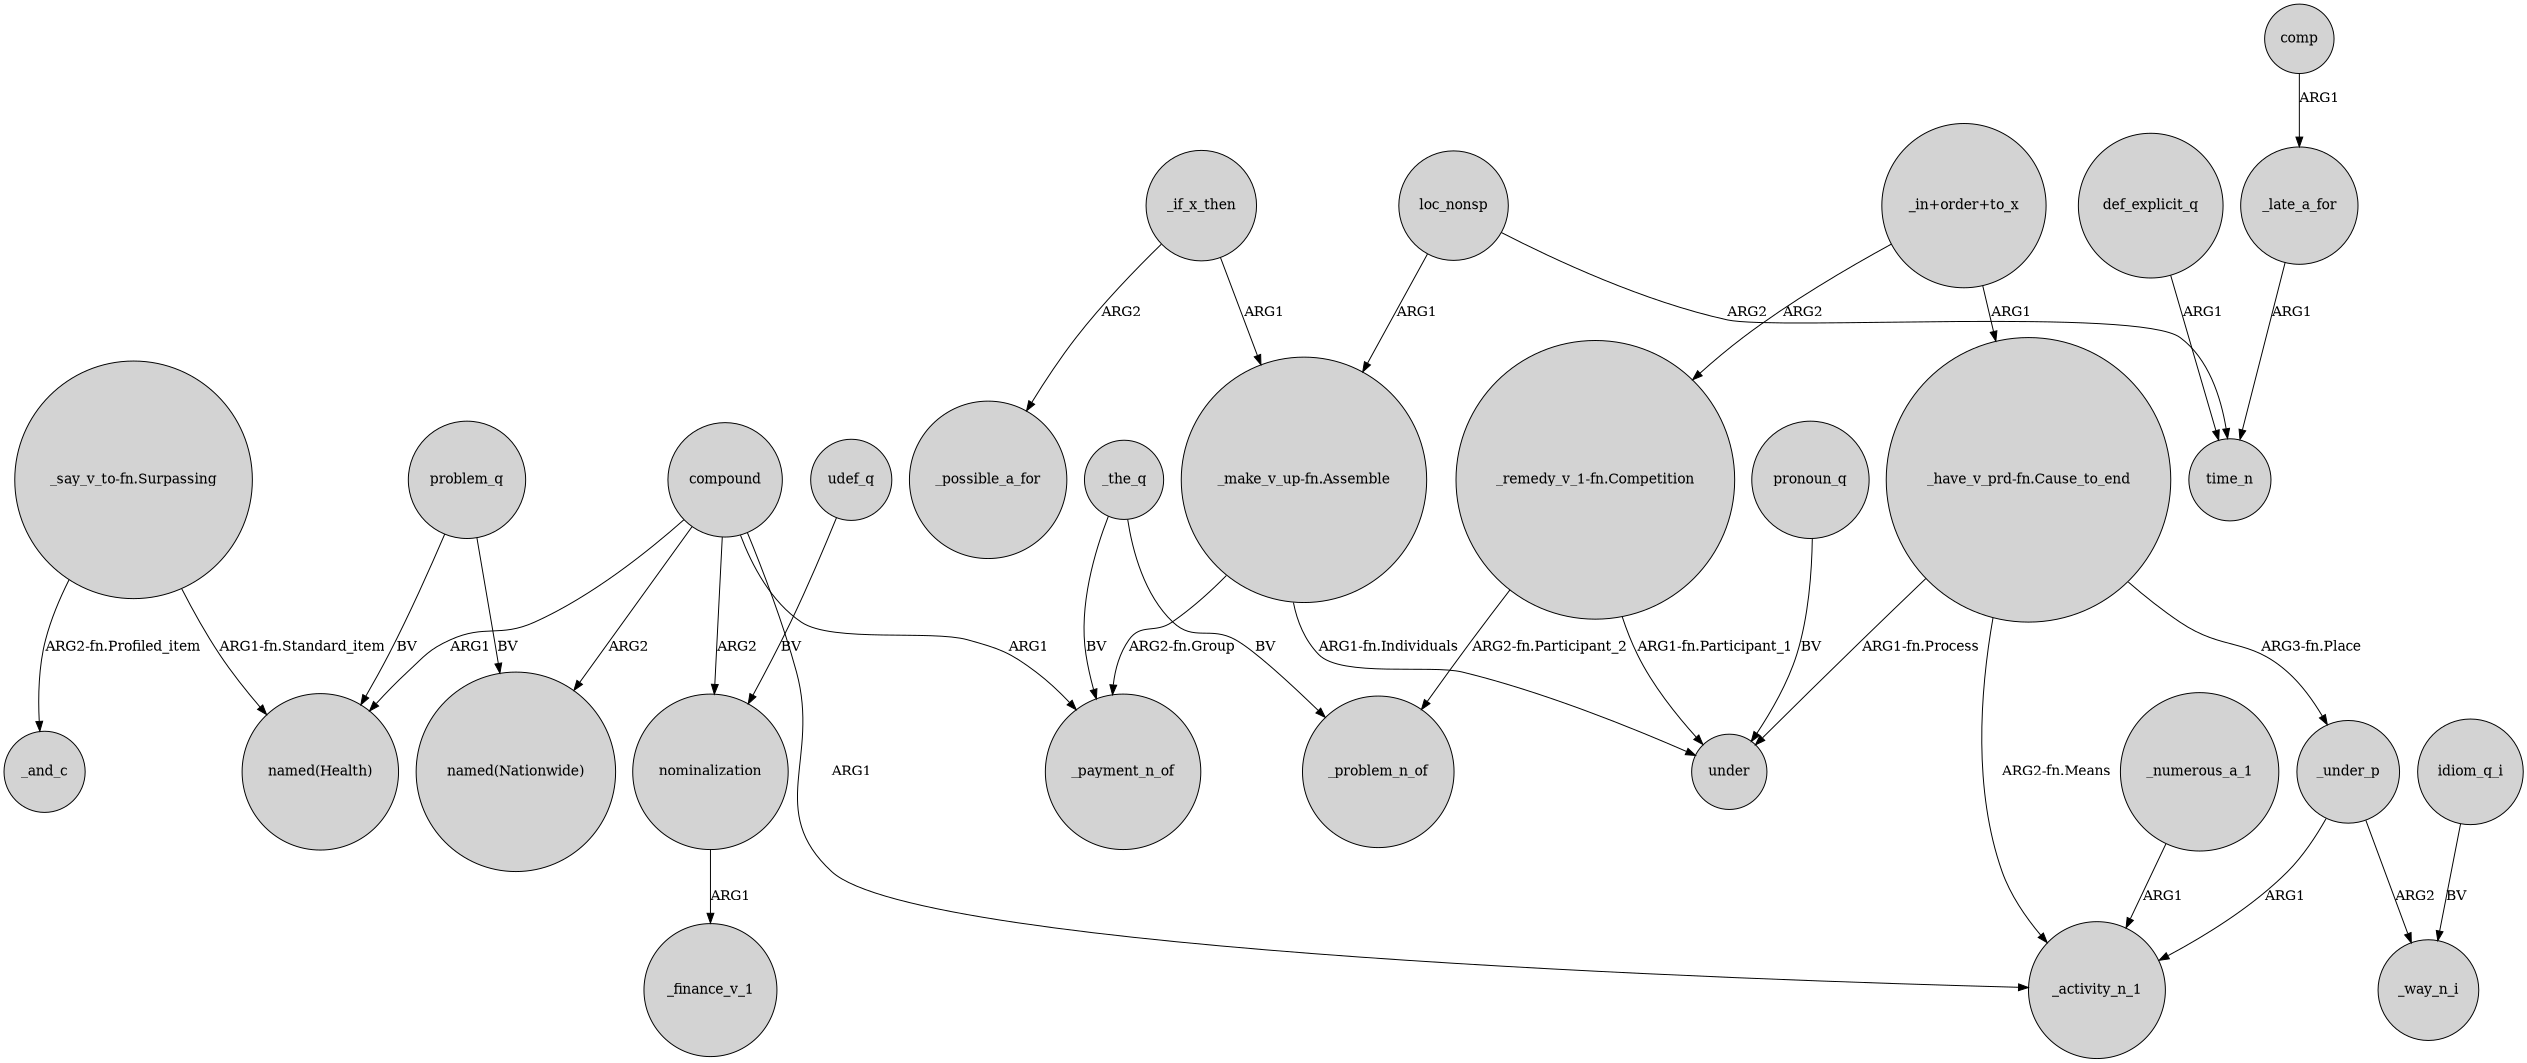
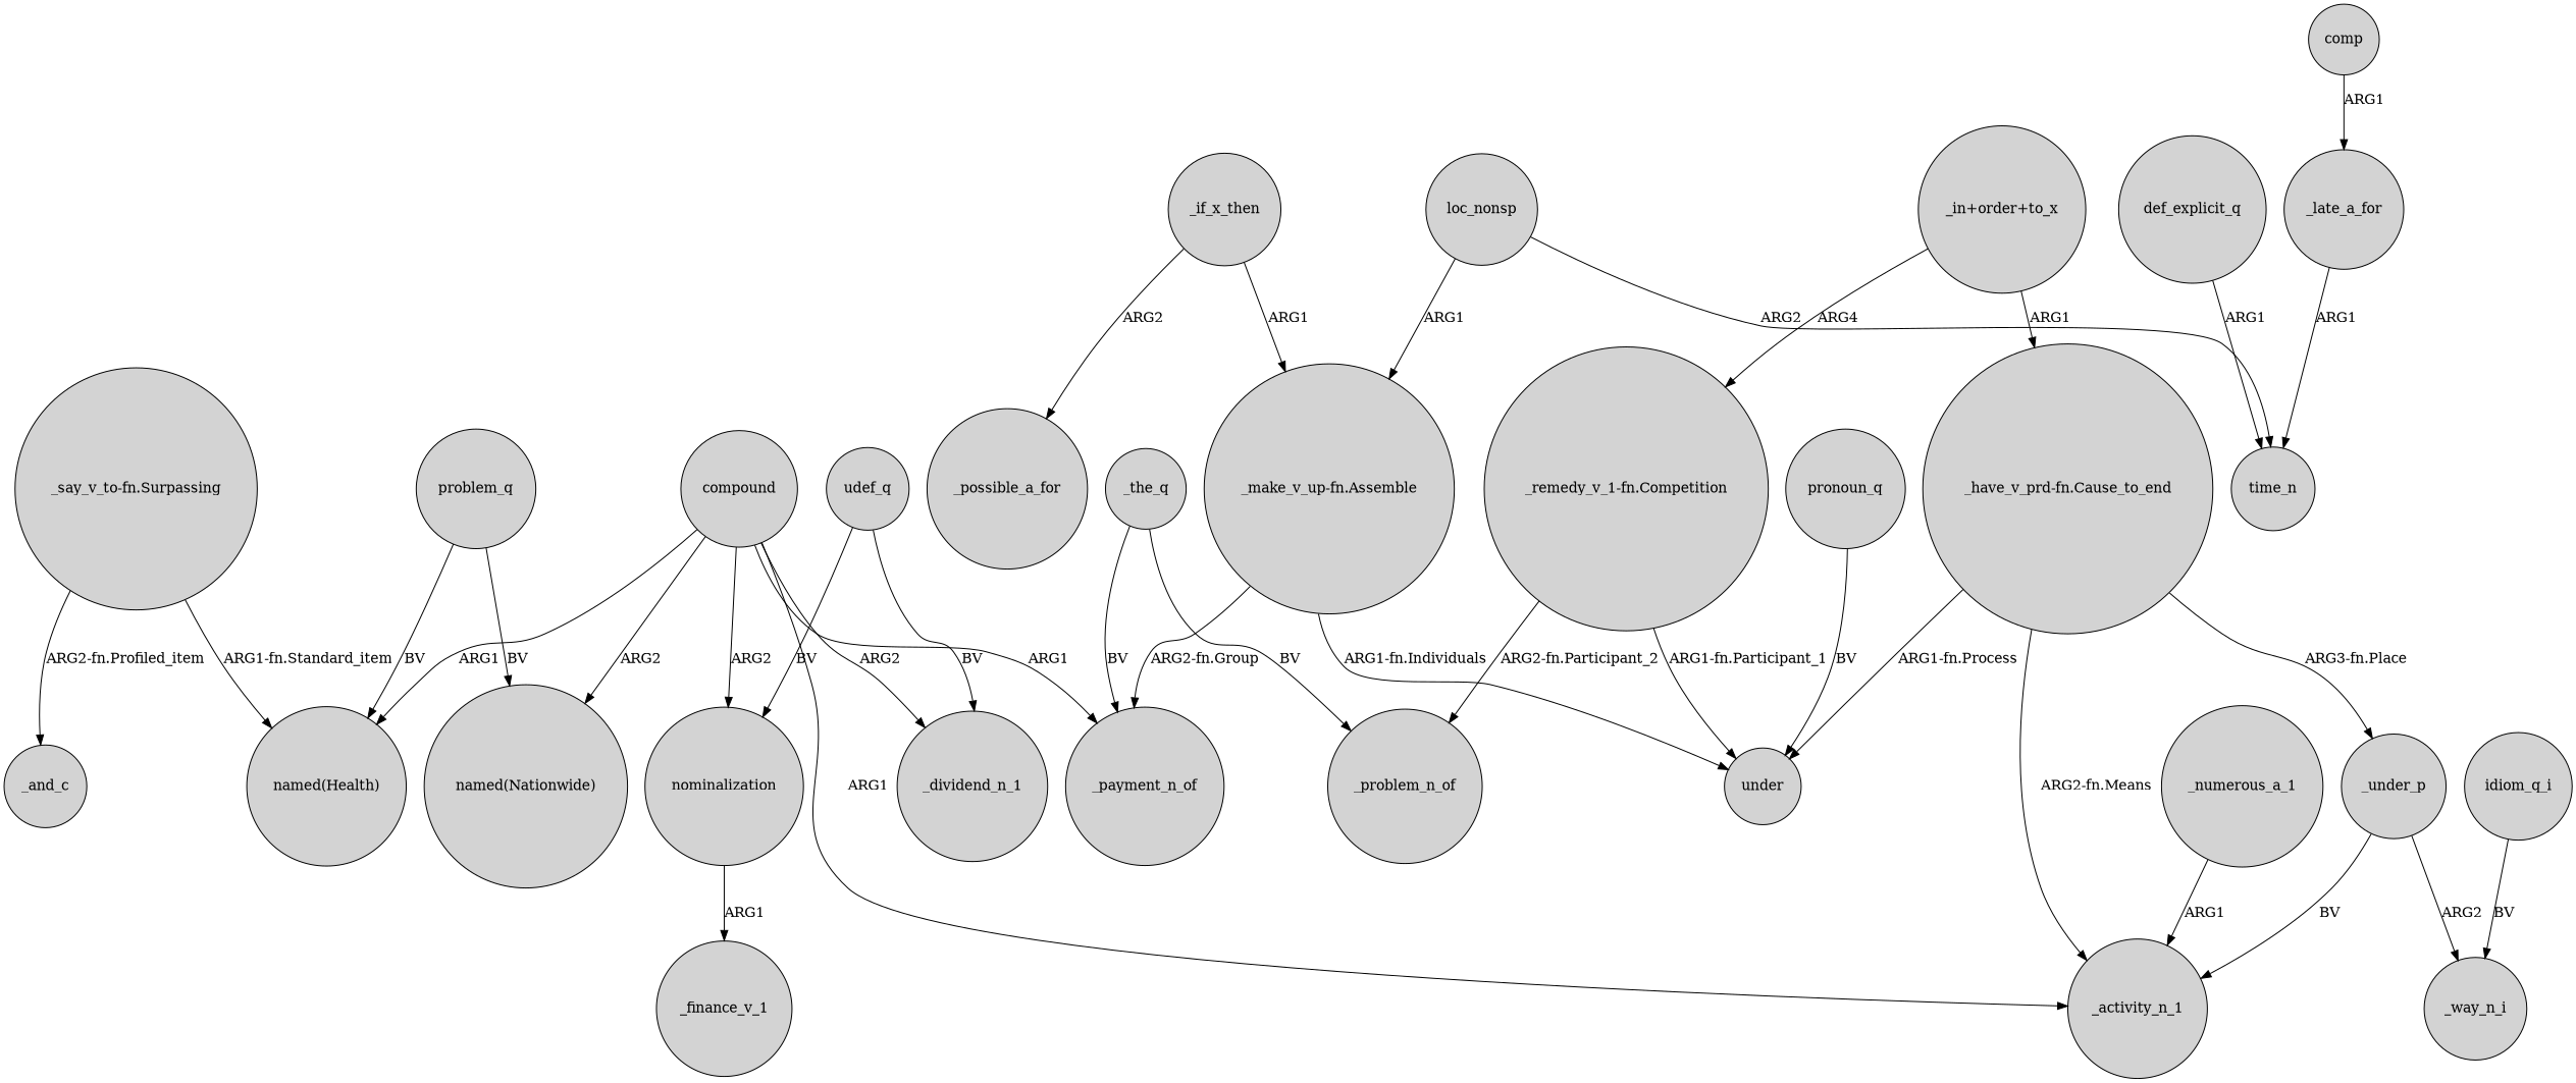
  digraph {
    node [shape=circle style=filled]
    compound
    "named(Health)"
+   _dividend_n_1
    "named(Nationwide)"
    _payment_n_of
    nominalization
    _activity_n_1
    _finance_v_1
    udef_q
    "_say_v_to-fn.Surpassing"
    _and_c
    "_make_v_up-fn.Assemble"
    n13 [label=under]
    "_remedy_v_1-fn.Competition"
    _problem_n_of
    n16 [label=problem_q]
    "_have_v_prd-fn.Cause_to_end"
    _under_p
    _way_n_i
    _numerous_a_1
    _the_q
    pronoun_q
    _late_a_for
    time_n
    "_in+order+to_x"
    comp
    _if_x_then
    _possible_a_for
    def_explicit_q
    loc_nonsp
    idiom_q_i
    compound -> "named(Health)" [label=ARG1]
+   compound -> _dividend_n_1 [label=ARG2]
    compound -> "named(Nationwide)" [label=ARG2]
    compound -> _payment_n_of [label=ARG1]
    compound -> nominalization [label=ARG2]
    compound -> _activity_n_1 [label=ARG1]
    nominalization -> _finance_v_1 [label=ARG1]
+   udef_q -> _dividend_n_1 [label=BV]
    udef_q -> nominalization [label=BV]
    "_say_v_to-fn.Surpassing" -> "named(Health)" [label="ARG1-fn.Standard_item"]
    "_say_v_to-fn.Surpassing" -> _and_c [label="ARG2-fn.Profiled_item"]
    "_make_v_up-fn.Assemble" -> _payment_n_of [label="ARG2-fn.Group"]
    "_make_v_up-fn.Assemble" -> n13 [label="ARG1-fn.Individuals"]
    "_remedy_v_1-fn.Competition" -> n13 [label="ARG1-fn.Participant_1"]
    "_remedy_v_1-fn.Competition" -> _problem_n_of [label="ARG2-fn.Participant_2"]
    n16 -> "named(Health)" [label=BV]
    n16 -> "named(Nationwide)" [label=BV]
    "_have_v_prd-fn.Cause_to_end" -> _activity_n_1 [label="ARG2-fn.Means"]
    "_have_v_prd-fn.Cause_to_end" -> n13 [label="ARG1-fn.Process"]
    "_have_v_prd-fn.Cause_to_end" -> _under_p [label="ARG3-fn.Place"]
-   _under_p -> _activity_n_1 [label=ARG1]
+   _under_p -> _activity_n_1 [label=BV]
    _under_p -> _way_n_i [label=ARG2]
    _numerous_a_1 -> _activity_n_1 [label=ARG1]
    _the_q -> _payment_n_of [label=BV]
    _the_q -> _problem_n_of [label=BV]
    pronoun_q -> n13 [label=BV]
    _late_a_for -> time_n [label=ARG1]
-   "_in+order+to_x" -> "_remedy_v_1-fn.Competition" [label=ARG2]
+   "_in+order+to_x" -> "_remedy_v_1-fn.Competition" [label=ARG4]
    "_in+order+to_x" -> "_have_v_prd-fn.Cause_to_end" [label=ARG1]
    comp -> _late_a_for [label=ARG1]
    _if_x_then -> "_make_v_up-fn.Assemble" [label=ARG1]
    _if_x_then -> _possible_a_for [label=ARG2]
    def_explicit_q -> time_n [label=ARG1]
    loc_nonsp -> "_make_v_up-fn.Assemble" [label=ARG1]
    loc_nonsp -> time_n [label=ARG2]
    idiom_q_i -> _way_n_i [label=BV]
  }
